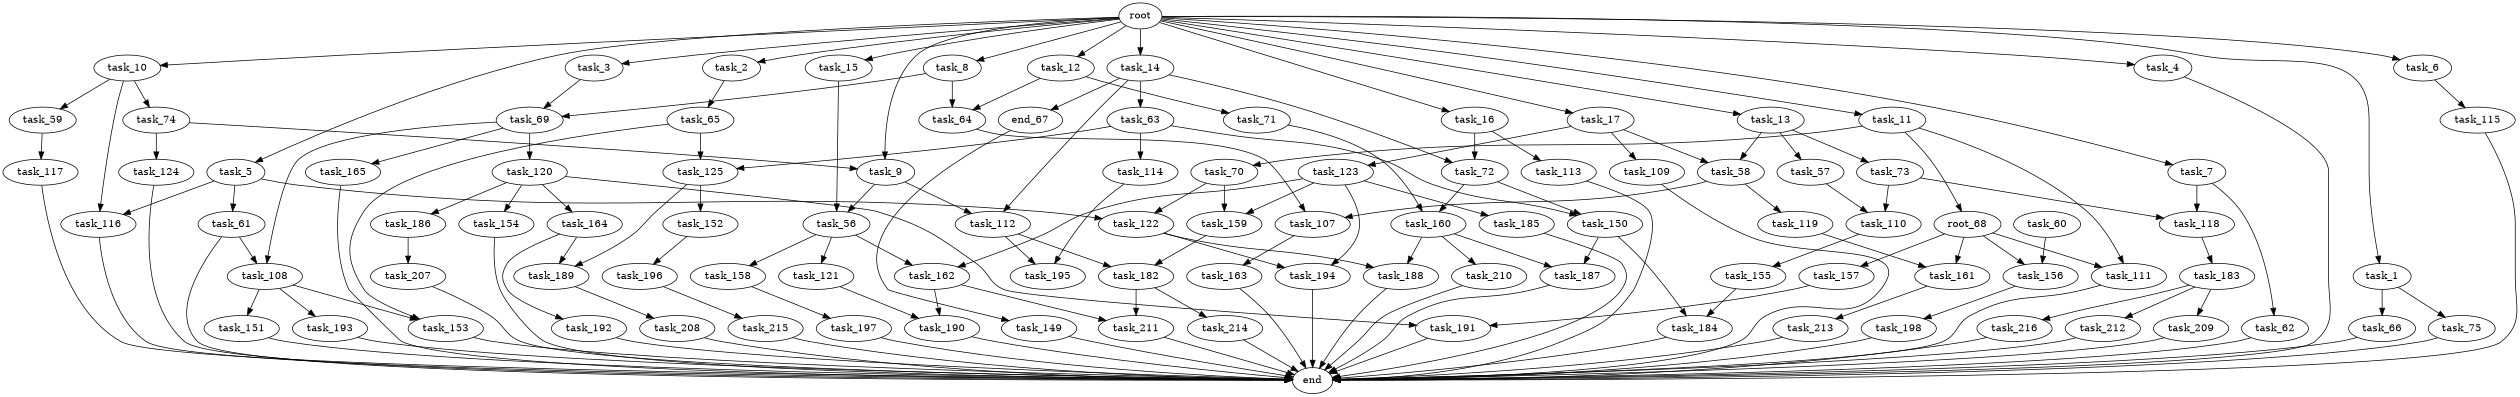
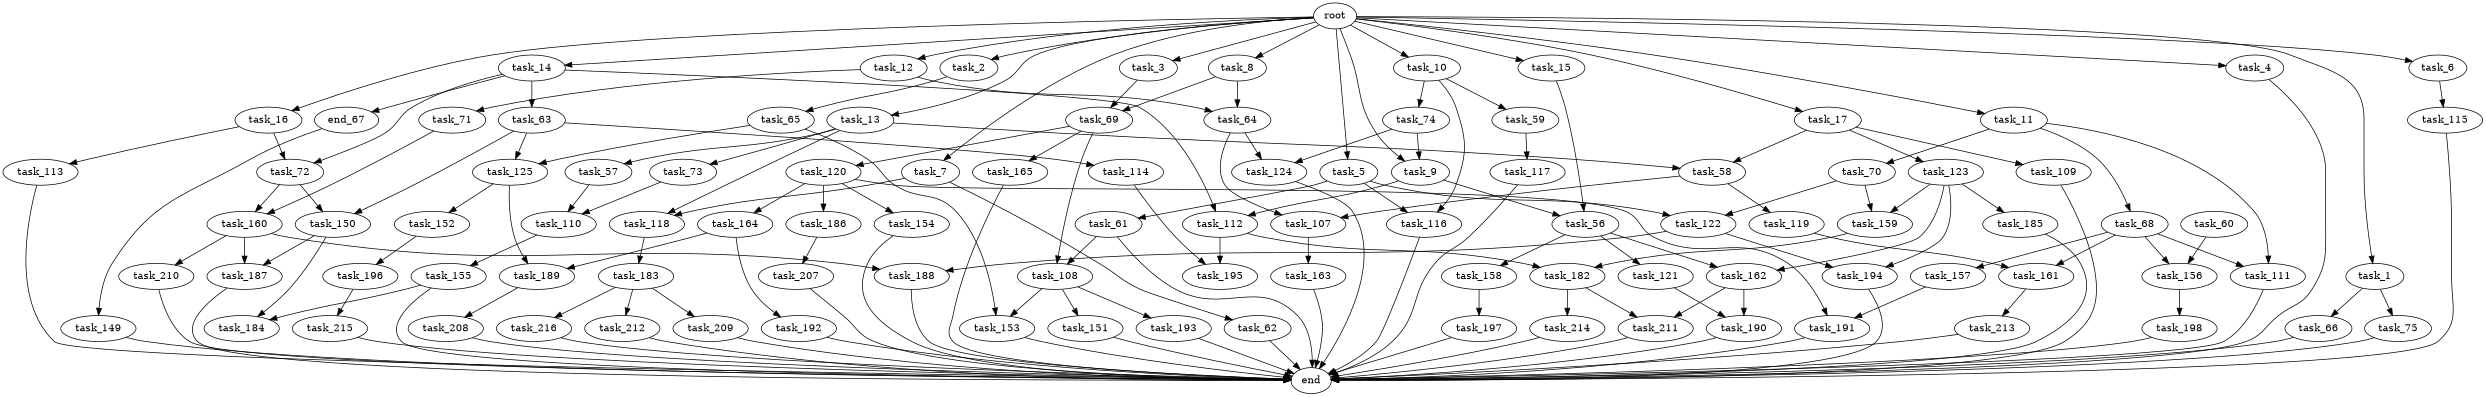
  digraph {
    n1 [label=end_67]
    task_149
    end
    task_193
    task_12
    task_64
    task_71
    task_107
    task_124
    task_160
    task_73
    task_110
    task_155
    task_5
    task_122
    task_116
    task_61
    task_194
    task_188
    task_108
    task_162
    task_190
    task_211
    task_63
    task_150
    task_114
    task_125
    task_187
    task_184
    task_195
    task_189
    task_152
    task_196
    task_215
    task_164
    task_192
    task_208
    task_17
    task_58
    task_109
    task_123
    task_119
    task_185
    task_159
    task_2
    task_65
    task_153
    task_121
    task_216
    task_13
    task_57
    task_118
    task_183
    task_161
    task_213
    task_207
    task_60
    task_156
    task_198
    task_15
    task_56
    task_158
    task_163
    task_11
    task_111
-   task_68 [label=root_68]
+   task_68
    task_70
    task_157
    task_165
    task_191
    root
    task_8
    task_1
    task_3
    task_7
    task_9
    task_4
    task_16
    task_6
    task_10
    task_14
    task_69
    task_66
    task_75
    task_62
    task_112
    task_72
    task_113
    task_115
    task_74
    task_59
    task_210
    task_120
    task_186
    task_154
    task_151
    task_214
    task_182
    task_197
    task_212
    task_117
    task_209
    n1 -> task_149
    task_149 -> end
    task_193 -> end
    task_12 -> task_64
    task_12 -> task_71
    task_64 -> task_107
+   task_64 -> task_124
    task_71 -> task_160
    task_107 -> task_163
    task_124 -> end
    task_160 -> task_188
    task_160 -> task_187
    task_160 -> task_210
    task_73 -> task_110
    task_110 -> task_155
    task_155 -> task_184
    task_5 -> task_122
    task_5 -> task_116
    task_5 -> task_61
    task_122 -> task_194
    task_122 -> task_188
    task_116 -> end
    task_61 -> end
    task_61 -> task_108
    task_194 -> end
    task_188 -> end
    task_108 -> task_193
    task_108 -> task_153
    task_108 -> task_151
    task_162 -> task_190
    task_162 -> task_211
    task_190 -> end
    task_211 -> end
    task_63 -> task_150
    task_63 -> task_114
    task_63 -> task_125
    task_150 -> task_187
    task_150 -> task_184
    task_114 -> task_195
    task_125 -> task_189
    task_125 -> task_152
    task_187 -> end
-   task_184 -> end
+   task_155 -> end
    task_189 -> task_208
    task_152 -> task_196
    task_196 -> task_215
    task_215 -> end
    task_164 -> task_189
    task_164 -> task_192
    task_192 -> end
    task_208 -> end
    task_17 -> task_58
    task_17 -> task_109
    task_17 -> task_123
    task_58 -> task_107
    task_58 -> task_119
    task_109 -> end
    task_123 -> task_194
    task_123 -> task_162
    task_123 -> task_185
    task_123 -> task_159
    task_119 -> task_161
    task_185 -> end
    task_159 -> task_182
    task_2 -> task_65
    task_65 -> task_125
    task_65 -> task_153
    task_153 -> end
    task_121 -> task_190
    task_216 -> end
    task_13 -> task_73
    task_13 -> task_58
    task_13 -> task_57
-   task_73 -> task_118
+   task_13 -> task_118
    task_57 -> task_110
    task_118 -> task_183
    task_183 -> task_216
    task_183 -> task_212
    task_183 -> task_209
    task_161 -> task_213
    task_213 -> end
    task_207 -> end
    task_60 -> task_156
    task_156 -> task_198
    task_198 -> end
    task_15 -> task_56
    task_56 -> task_162
    task_56 -> task_121
    task_56 -> task_158
    task_158 -> task_197
    task_163 -> end
    task_11 -> task_111
    task_11 -> task_68
    task_11 -> task_70
    task_111 -> end
    task_68 -> task_161
    task_68 -> task_156
    task_68 -> task_111
    task_68 -> task_157
    task_70 -> task_122
    task_70 -> task_159
    task_157 -> task_191
    task_165 -> end
    task_191 -> end
    root -> task_12
    root -> task_5
    root -> task_17
    root -> task_2
    root -> task_13
    root -> task_15
    root -> task_11
    root -> task_8
    root -> task_1
    root -> task_3
    root -> task_7
    root -> task_9
    root -> task_4
    root -> task_16
    root -> task_6
    root -> task_10
    root -> task_14
    task_8 -> task_64
    task_8 -> task_69
    task_1 -> task_66
    task_1 -> task_75
    task_3 -> task_69
    task_7 -> task_118
    task_7 -> task_62
    task_9 -> task_56
    task_9 -> task_112
    task_4 -> end
    task_16 -> task_72
    task_16 -> task_113
    task_6 -> task_115
    task_10 -> task_116
    task_10 -> task_74
    task_10 -> task_59
    task_14 -> n1
    task_14 -> task_63
    task_14 -> task_112
    task_14 -> task_72
    task_69 -> task_108
    task_69 -> task_165
    task_69 -> task_120
    task_66 -> end
    task_75 -> end
    task_62 -> end
    task_112 -> task_195
    task_112 -> task_182
    task_72 -> task_160
    task_72 -> task_150
    task_113 -> end
    task_115 -> end
    task_74 -> task_124
    task_74 -> task_9
    task_59 -> task_117
    task_210 -> end
    task_120 -> task_164
    task_120 -> task_191
    task_120 -> task_186
    task_120 -> task_154
    task_186 -> task_207
    task_154 -> end
    task_151 -> end
    task_214 -> end
    task_182 -> task_211
    task_182 -> task_214
    task_197 -> end
    task_212 -> end
    task_117 -> end
    task_209 -> end
  }
